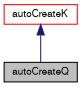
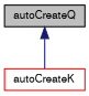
  digraph {
    rankdir=TB
    node [fontname=FreeSans fontsize=10 shape=record]
    n1 [color=black fillcolor=grey75 fontcolor=black height=0.2 label=autoCreateQ style=filled width=0.4]
    n2 [color=red height=0.2 label=autoCreateK width=0.4]
-   n2 -> n1 [color=midnightblue dir=back fontname=FreeSans fontsize=10 labelfontname=FreeSans labelfontsize=10 style=solid]
+   n1 -> n2 [color=midnightblue dir=back fontname=FreeSans fontsize=10 labelfontname=FreeSans labelfontsize=10 style=solid]
  }
